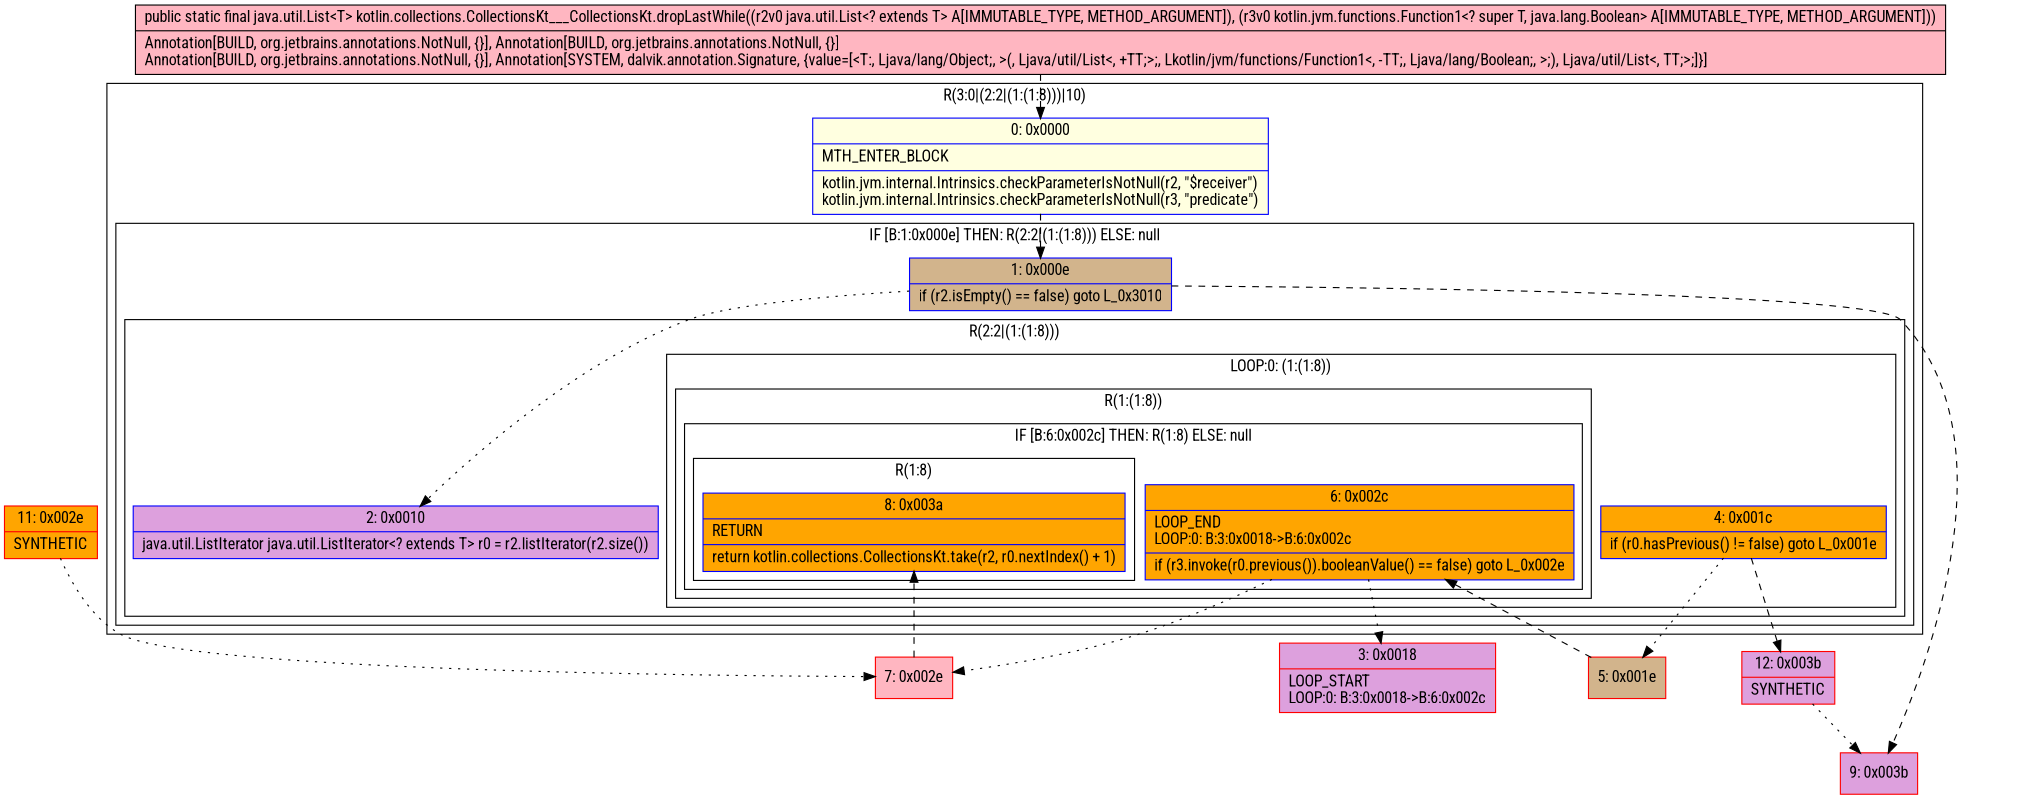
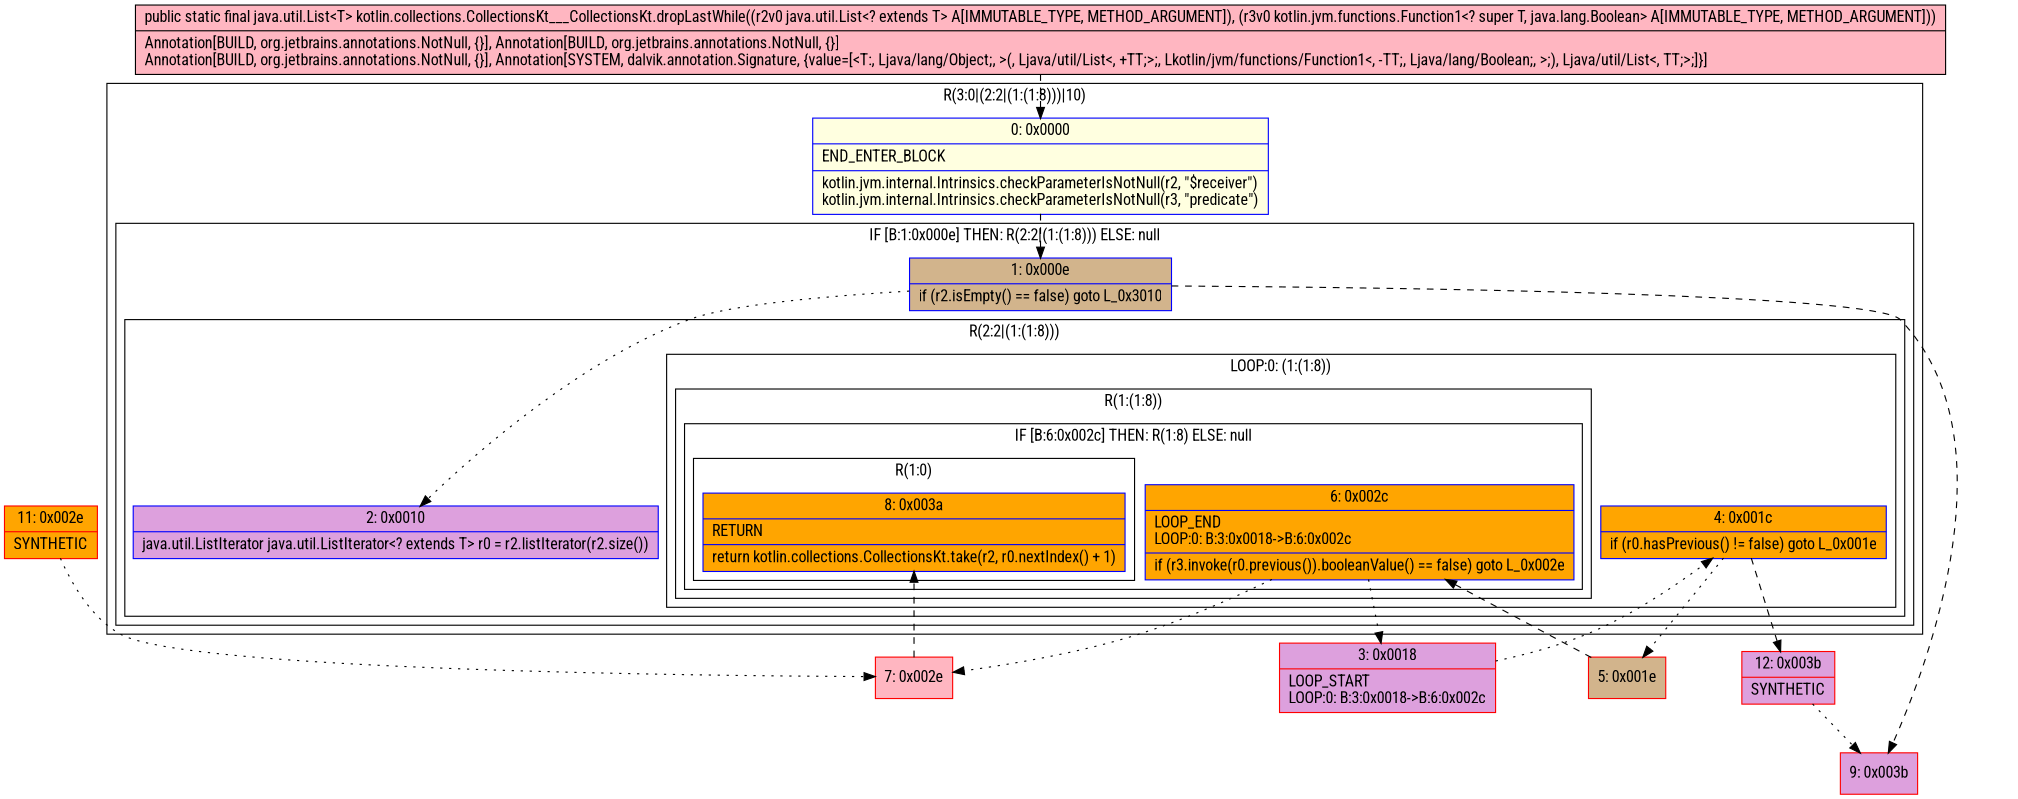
  digraph {
    fontname="Roboto Condensed"
    node [color=blue fillcolor=orange fontname="Roboto Condensed" shape=record style=filled]
    edge [fontname="Roboto Condensed" style=dotted]
    n1 [label="{8\:\ 0x003a|RETURN\l|return kotlin.collections.CollectionsKt.take(r2, r0.nextIndex() + 1)\l}"]
    n2 [label="{6\:\ 0x002c|LOOP_END\lLOOP:0: B:3:0x0018\-\>B:6:0x002c\l|if (r3.invoke(r0.previous()).booleanValue() == false) goto L_0x002e\l}"]
    n3 [label="{4\:\ 0x001c|if (r0.hasPrevious() != false) goto L_0x001e\l}"]
    n4 [fillcolor=plum label="{2\:\ 0x0010|java.util.ListIterator java.util.ListIterator\<? extends T\> r0 = r2.listIterator(r2.size())\l}"]
    n5 [fillcolor=tan label="{1\:\ 0x000e|if (r2.isEmpty() == false) goto L_0x3010\l}"]
-   n6 [fillcolor=lightyellow label="{0\:\ 0x0000|MTH_ENTER_BLOCK\l|kotlin.jvm.internal.Intrinsics.checkParameterIsNotNull(r2, \"$receiver\")\lkotlin.jvm.internal.Intrinsics.checkParameterIsNotNull(r3, \"predicate\")\l}"]
+   n6 [fillcolor=lightyellow label="{0\:\ 0x0000|END_ENTER_BLOCK\l|kotlin.jvm.internal.Intrinsics.checkParameterIsNotNull(r2, \"$receiver\")\lkotlin.jvm.internal.Intrinsics.checkParameterIsNotNull(r3, \"predicate\")\l}"]
    n7 [color=red fillcolor=plum label="{3\:\ 0x0018|LOOP_START\lLOOP:0: B:3:0x0018\-\>B:6:0x002c\l}"]
    n8 [color=red fillcolor=lightpink label="{7\:\ 0x002e}"]
    n9 [color=red fillcolor=tan label="{5\:\ 0x001e}"]
    n10 [color=red fillcolor=plum label="{12\:\ 0x003b|SYNTHETIC\l}"]
    n11 [color=red fillcolor=plum label="{9\:\ 0x003b}"]
    n12 [color=red label="{11\:\ 0x002e|SYNTHETIC\l}"]
    n13 [fillcolor=lightpink label="{public static final java.util.List\<T\> kotlin.collections.CollectionsKt___CollectionsKt.dropLastWhile((r2v0 java.util.List\<? extends T\> A[IMMUTABLE_TYPE, METHOD_ARGUMENT]), (r3v0 kotlin.jvm.functions.Function1\<? super T, java.lang.Boolean\> A[IMMUTABLE_TYPE, METHOD_ARGUMENT]))  | Annotation[BUILD, org.jetbrains.annotations.NotNull, \{\}], Annotation[BUILD, org.jetbrains.annotations.NotNull, \{\}]\lAnnotation[BUILD, org.jetbrains.annotations.NotNull, \{\}], Annotation[SYSTEM, dalvik.annotation.Signature, \{value=[\<T:, Ljava\/lang\/Object;, \>(, Ljava\/util\/List\<, +TT;\>;, Lkotlin\/jvm\/functions\/Function1\<, \-TT;, Ljava\/lang\/Boolean;, \>;), Ljava\/util\/List\<, TT;\>;]\}]\l}" color=""]
    subgraph cluster_1 {
      label="R(3:0|(2:2|(1:(1:8)))|10)"
      n6
      subgraph cluster_2 {
        label="IF [B:1:0x000e] THEN: R(2:2|(1:(1:8))) ELSE: null"
        n5
        subgraph cluster_3 {
          label="R(2:2|(1:(1:8)))"
          n4
          subgraph cluster_4 {
            label="LOOP:0: (1:(1:8))"
            n3
            subgraph cluster_5 {
              label="R(1:(1:8))"
              subgraph cluster_6 {
                label="IF [B:6:0x002c] THEN: R(1:8) ELSE: null"
                n2
                subgraph cluster_7 {
-                 label="R(1:8)"
+                 label="R(1:0)"
                  n1
                }
              }
            }
          }
        }
      }
    }
    n2 -> n7
    n2 -> n8
    n3 -> n9
    n3 -> n10 [style=dashed]
    n5 -> n4
    n5 -> n11 [style=dashed]
    n6 -> n5 [style=dashed]
+   n7 -> n3
    n8 -> n1 [style=dashed]
    n9 -> n2 [style=dashed]
    n10 -> n11
    n12 -> n8
    n13 -> n6 [style=dashed]
  }
